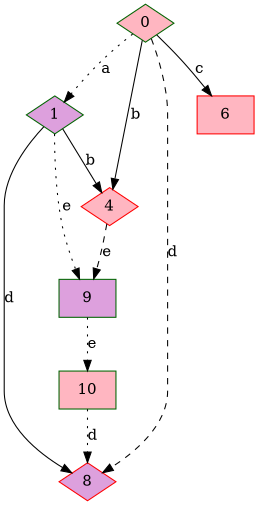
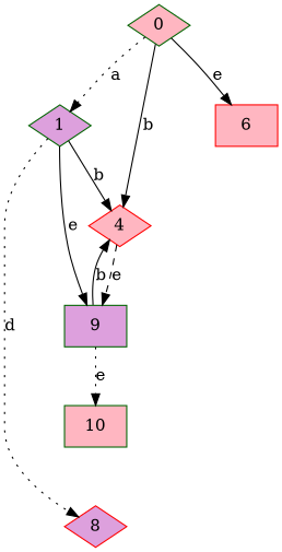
  strict digraph {
    node [color=darkgreen fillcolor=lightpink shape=diamond style=filled]
    edge [style=solid]
    1 [fillcolor=plum]
    0
    4 [color=red]
    6 [color=red shape=box]
    8 [color=red fillcolor=plum]
    9 [fillcolor=plum shape=box]
    10 [shape=box]
    1 -> 4 [label=b]
-   1 -> 8 [label=d]
-   1 -> 9 [label=e style=dotted]
+   1 -> 8 [label=d style=dotted]
+   1 -> 9 [label=e]
    0 -> 1 [label=a style=dotted]
    0 -> 4 [label=b]
-   0 -> 6 [label=c]
-   0 -> 8 [label=d style=dashed]
+   0 -> 6 [label=e]
    4 -> 9 [label=e style=dashed]
+   9 -> 4 [label=b]
    9 -> 10 [label=e style=dotted]
-   10 -> 8 [label=d style=dotted]
  }
